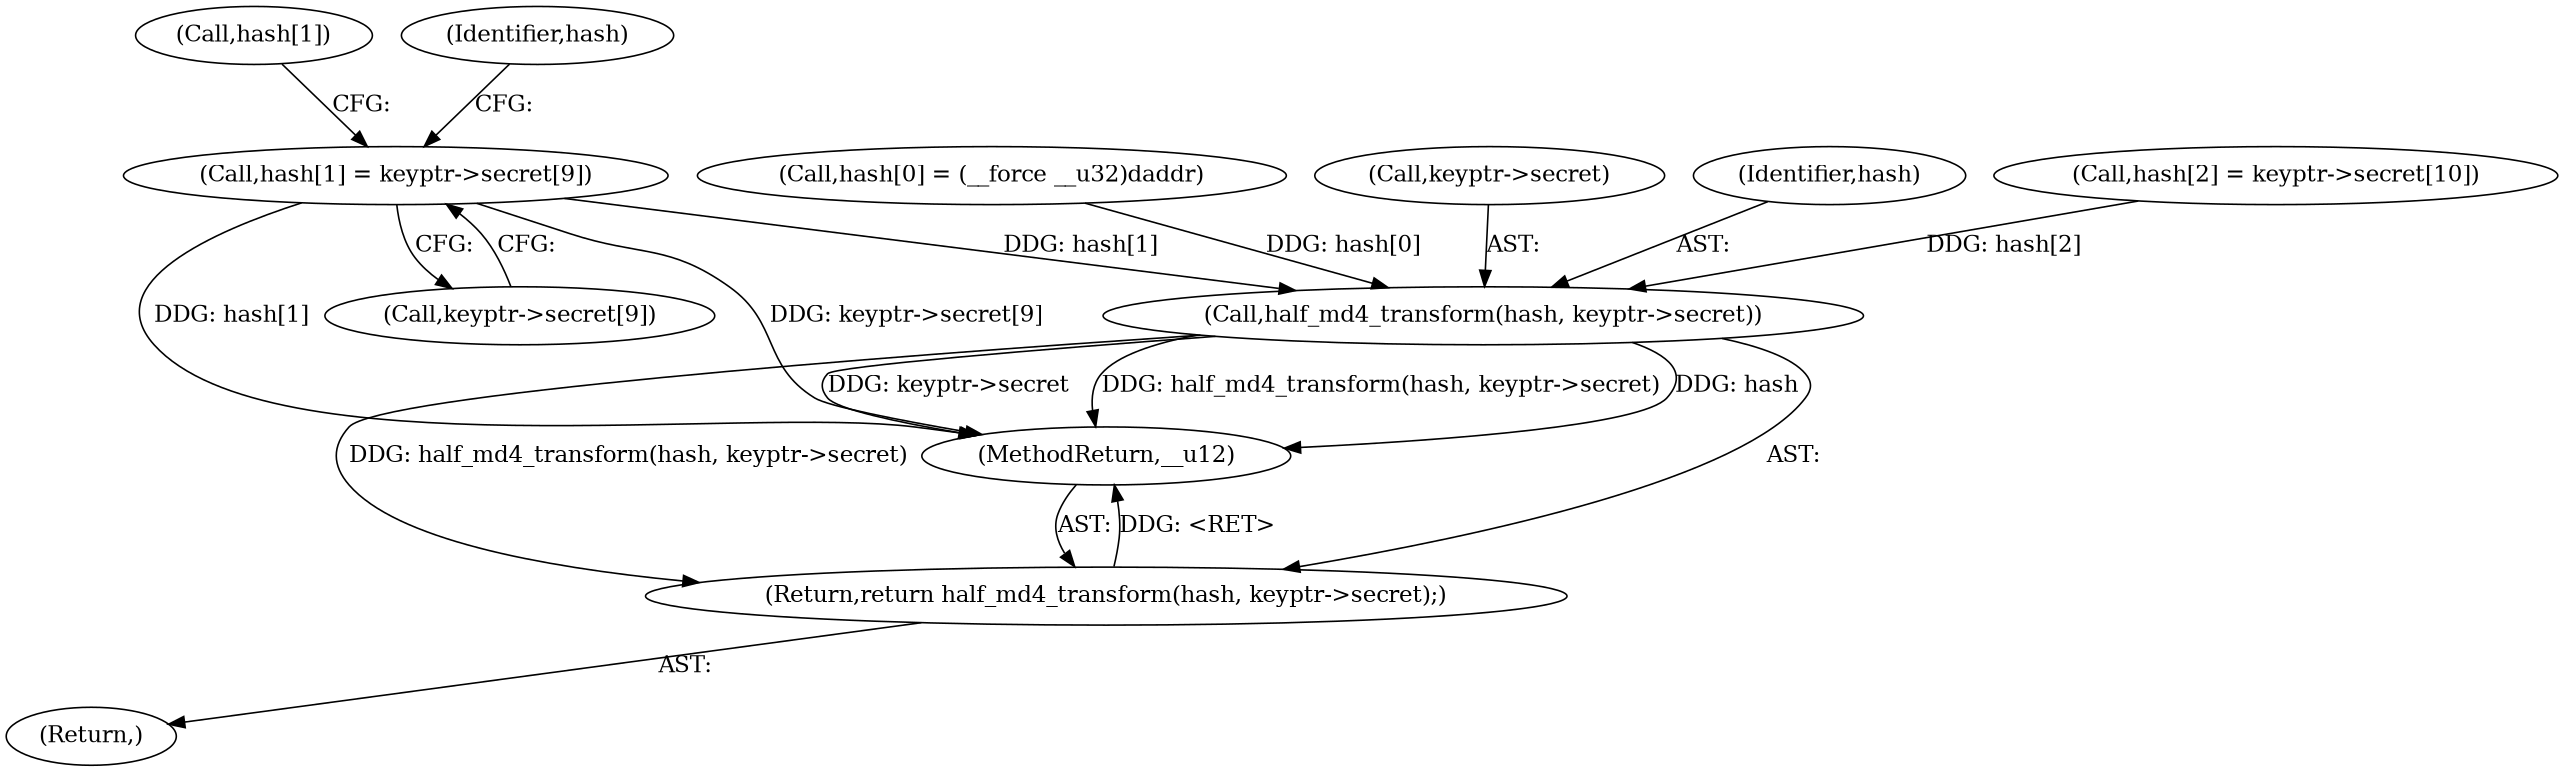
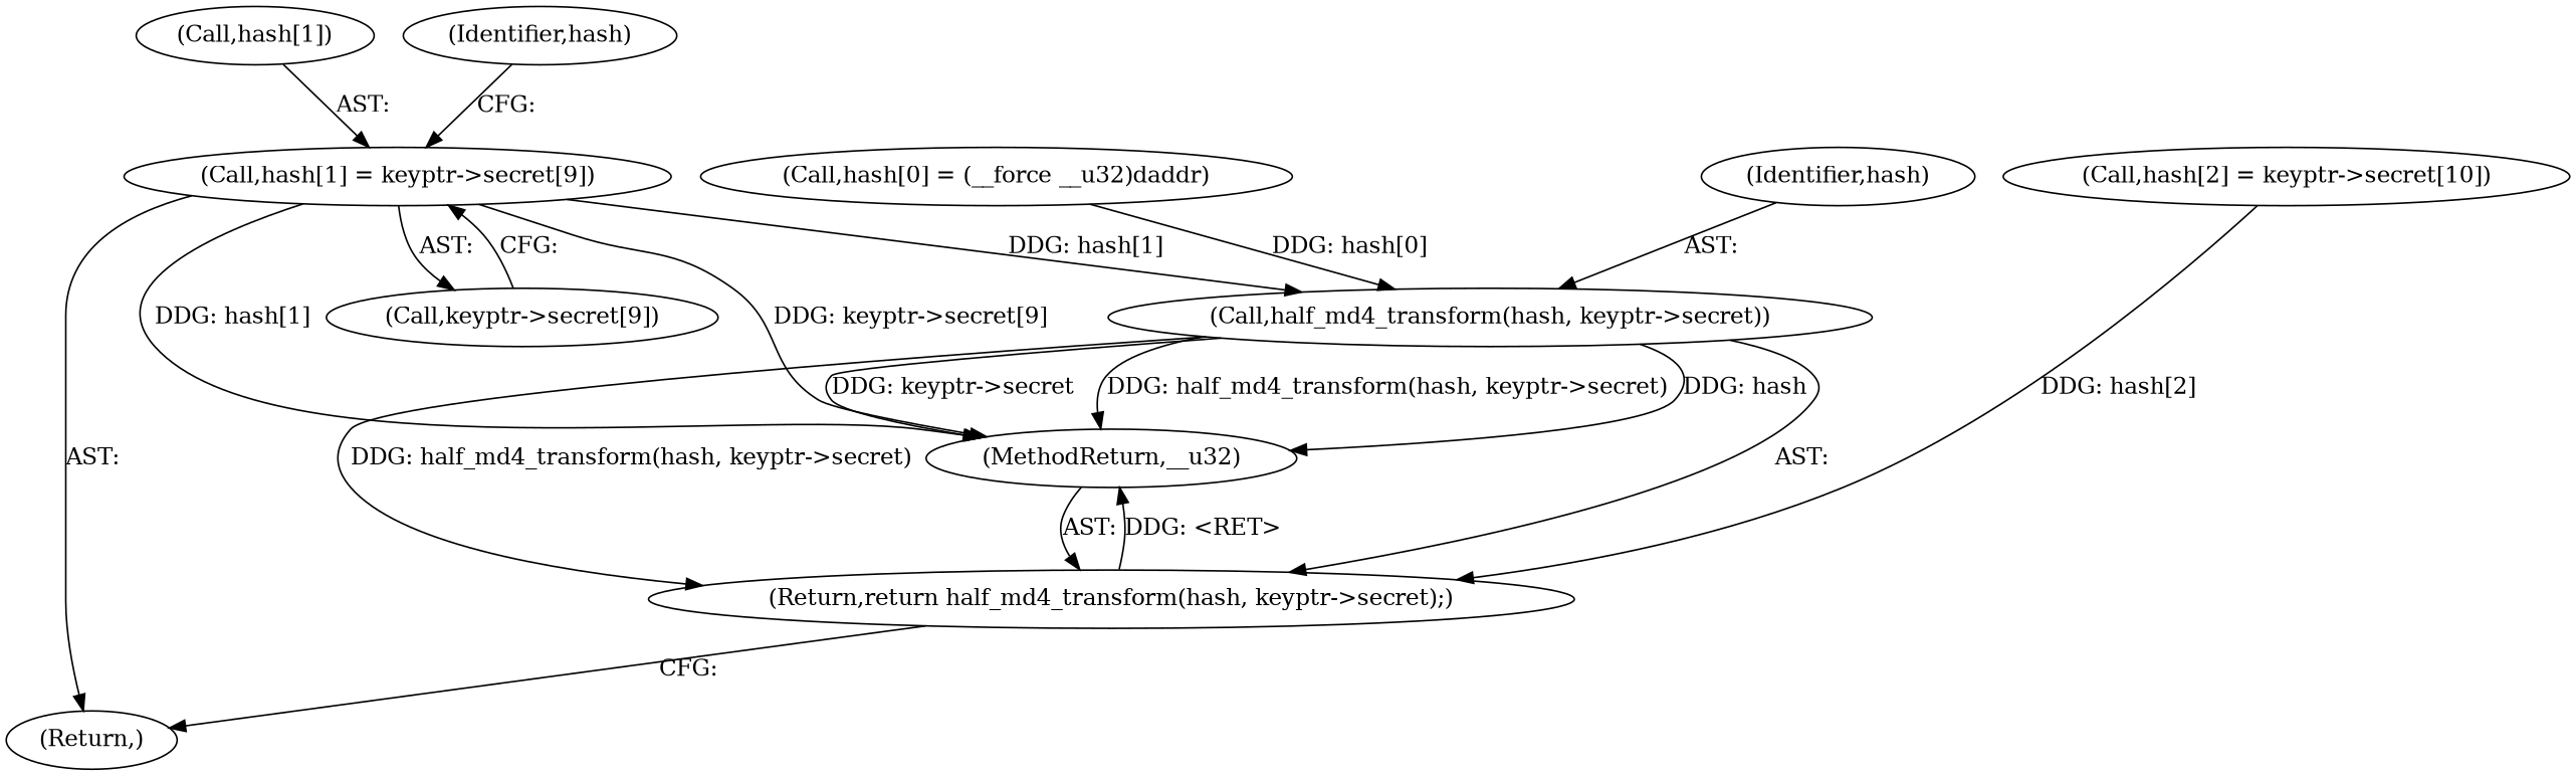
  digraph {
    n1 [label="(Call,hash[1] = keyptr->secret[9])"]
    n2 [label="(Call,half_md4_transform(hash, keyptr->secret))"]
-   n3 [label="(MethodReturn,__u12)"]
+   n3 [label="(MethodReturn,__u32)"]
    n4 [label="(Call,keyptr->secret[9])"]
    n5 [label="(Return,)"]
    n6 [label="(Return,return half_md4_transform(hash, keyptr->secret);)"]
-   n7 [label="(Call,keyptr->secret)"]
    n8 [label="(Call,hash[0] = (__force __u32)daddr)"]
    n9 [label="(Call,hash[1])"]
    n10 [label="(Call,hash[2] = keyptr->secret[10])"]
    n11 [label="(Identifier,hash)"]
    n12 [label="(Identifier,hash)"]
    n1 -> n2 [label="DDG: hash[1]"]
    n1 -> n3 [label="DDG: hash[1]"]
    n1 -> n3 [label="DDG: keyptr->secret[9]"]
-   n1 -> n4 [label="CFG: "]
+   n1 -> n4 [label="AST: "]
+   n1 -> n5 [label="AST: "]
    n2 -> n3 [label="DDG: hash"]
    n2 -> n3 [label="DDG: keyptr->secret"]
    n2 -> n3 [label="DDG: half_md4_transform(hash, keyptr->secret)"]
    n2 -> n6 [label="AST: "]
    n2 -> n6 [label="DDG: half_md4_transform(hash, keyptr->secret)"]
    n3 -> n6 [label="AST: "]
    n4 -> n1 [label="CFG: "]
    n6 -> n3 [label="DDG: <RET>"]
-   n6 -> n5 [label="AST: "]
-   n7 -> n2 [label="AST: "]
+   n6 -> n5 [label="CFG: "]
    n8 -> n2 [label="DDG: hash[0]"]
-   n9 -> n1 [label="CFG: "]
-   n10 -> n2 [label="DDG: hash[2]"]
+   n9 -> n1 [label="AST: "]
+   n10 -> n6 [label="DDG: hash[2]"]
    n11 -> n1 [label="CFG: "]
    n12 -> n2 [label="AST: "]
  }
